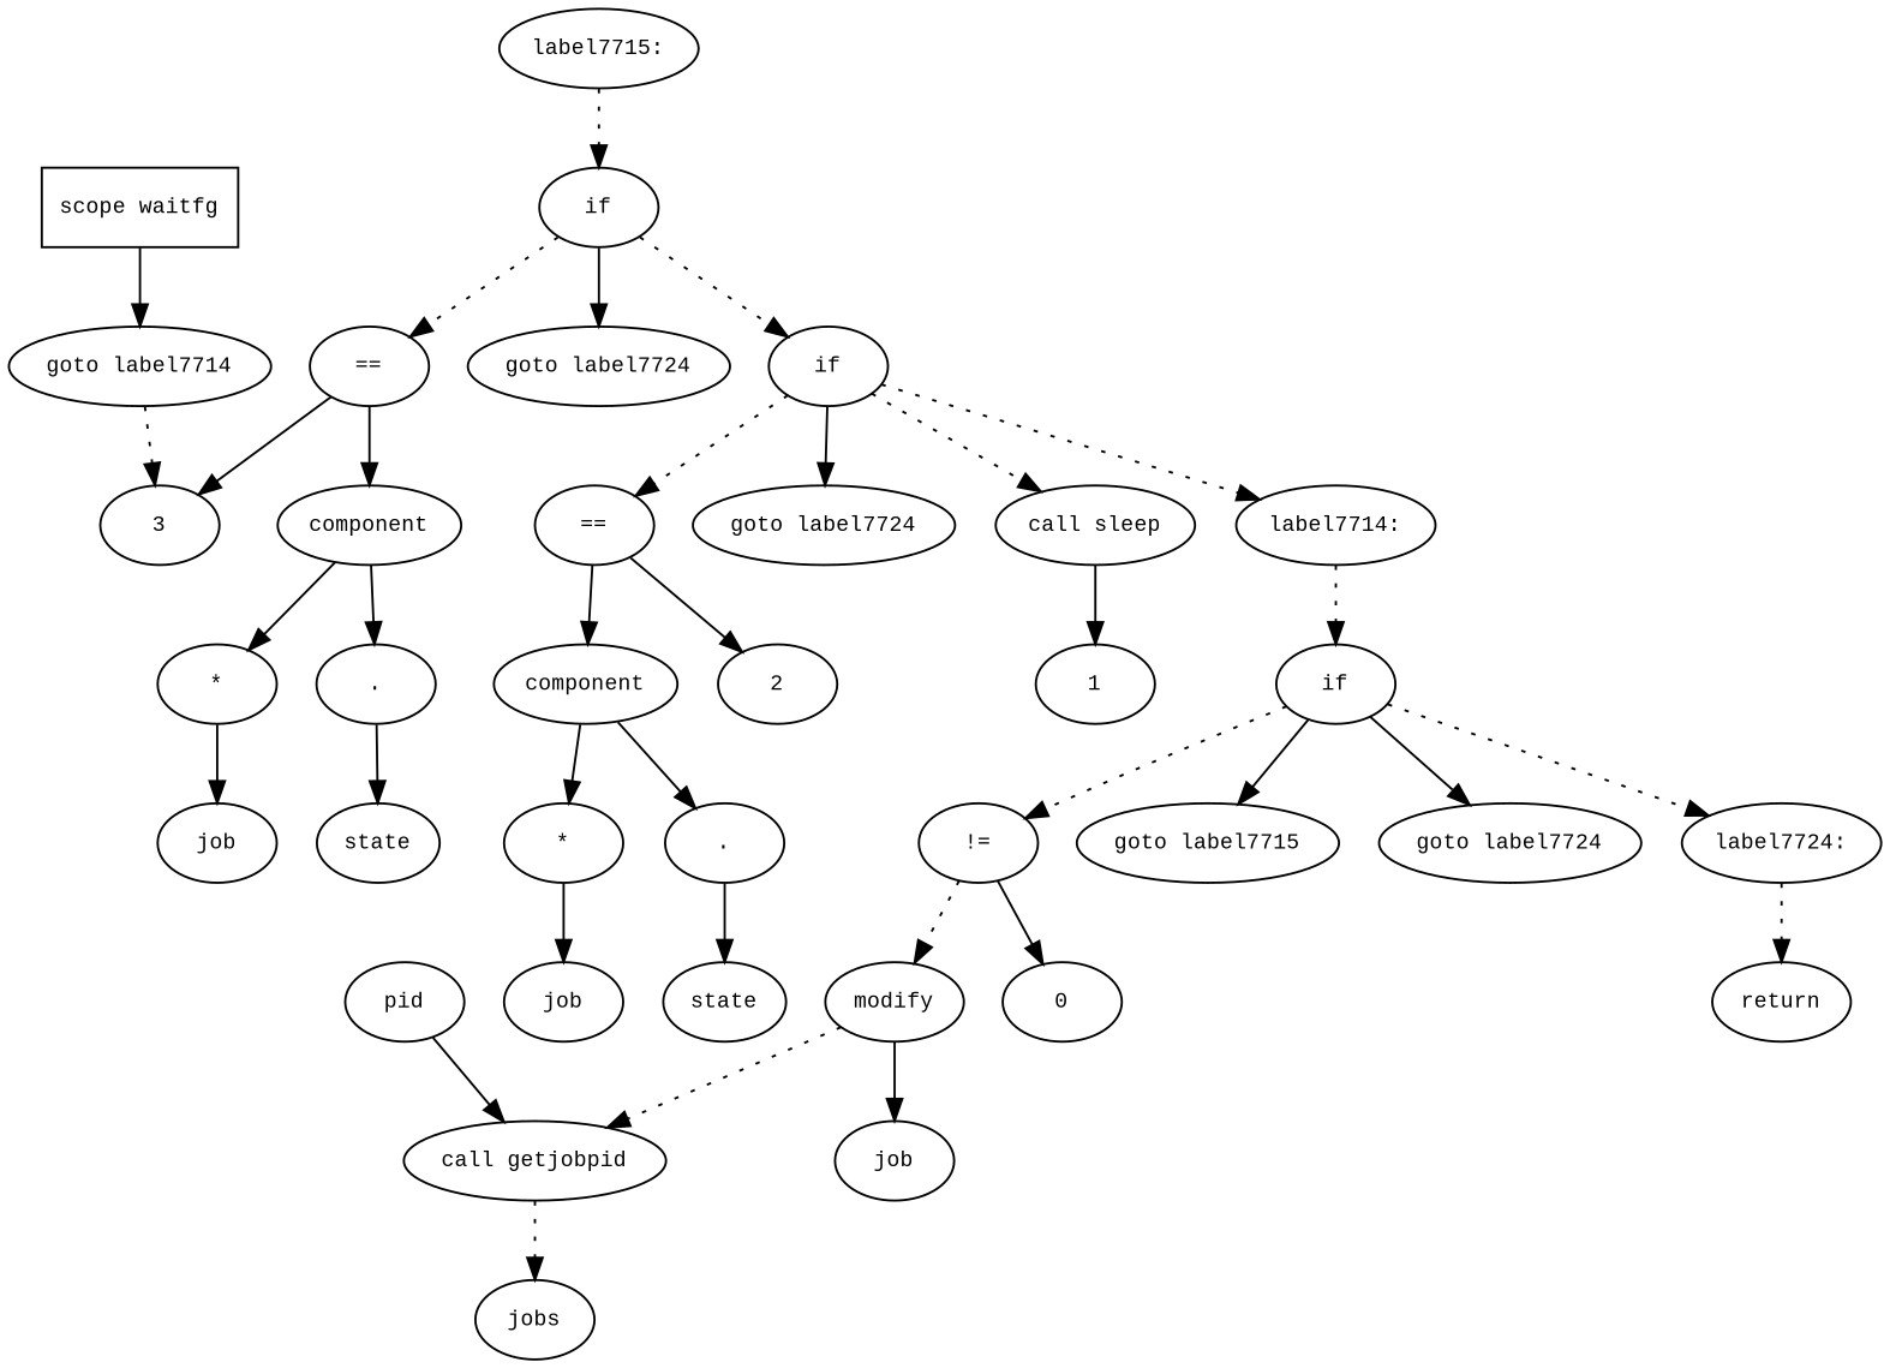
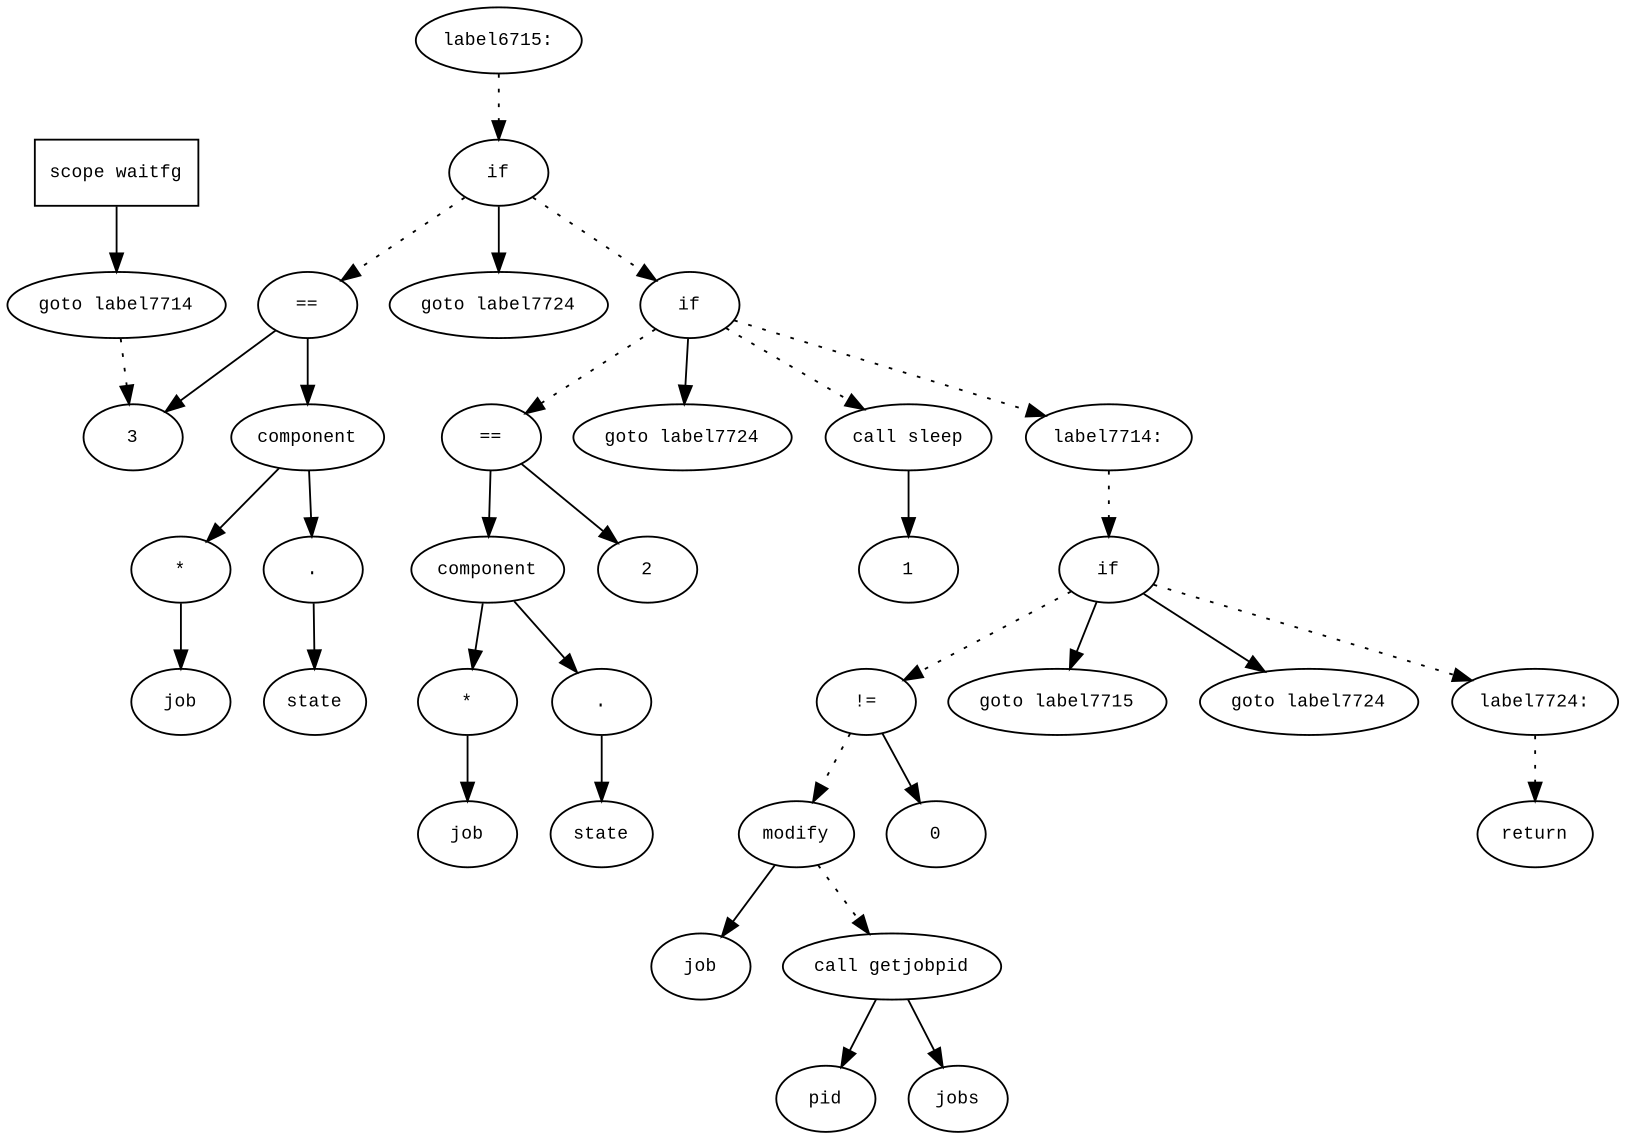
  digraph {
    fontname="Times New Roman"
    fontsize=10
    node [fontname="Courier New" fontsize=10 shape=ellipse]
    edge [fontname="Times New Roman" fontsize=10]
    n1 [label="scope waitfg" shape=box]
    n2 [label="goto label7714"]
    n3 [label=3]
-   n4 [label="label7715:"]
+   n4 [label="label6715:"]
    n5 [label=if]
    n6 [label="=="]
    n7 [label="goto label7724"]
    n8 [label=if]
    n9 [label=component]
    n10 [label="=="]
    n11 [label="goto label7724"]
    n12 [label="call sleep"]
    n13 [label="label7714:"]
    n14 [label="*"]
    n15 [label="."]
    n16 [label=job]
    n17 [label=state]
    n18 [label=component]
    n19 [label=2]
    n20 [label=1]
    n21 [label=if]
    n22 [label="*"]
    n23 [label="."]
    n24 [label=job]
    n25 [label=state]
    n26 [label="!="]
    n27 [label="goto label7715"]
    n28 [label="goto label7724"]
    n29 [label="label7724:"]
    n30 [label=modify]
    n31 [label=0]
    n32 [label=return]
    n33 [label=job]
    n34 [label="call getjobpid"]
    n35 [label=pid]
    n36 [label=jobs]
    n1 -> n2
    n2 -> n3 [style=dotted]
    n4 -> n5 [style=dotted]
    n5 -> n6 [style=dotted]
    n5 -> n7
    n5 -> n8 [style=dotted]
    n6 -> n3
    n6 -> n9
    n8 -> n10 [style=dotted]
    n8 -> n11
    n8 -> n12 [style=dotted]
    n8 -> n13 [style=dotted]
    n9 -> n14
    n9 -> n15
    n10 -> n18
    n10 -> n19
    n12 -> n20
    n13 -> n21 [style=dotted]
    n14 -> n16
    n15 -> n17
    n18 -> n22
    n18 -> n23
    n21 -> n26 [style=dotted]
    n21 -> n27
    n21 -> n28
    n21 -> n29 [style=dotted]
    n22 -> n24
    n23 -> n25
    n26 -> n30 [style=dotted]
    n26 -> n31
    n29 -> n32 [style=dotted]
    n30 -> n33
    n30 -> n34 [style=dotted]
-   n35 -> n34
-   n34 -> n36 [style=dotted]
+   n34 -> n35
+   n34 -> n36
  }
